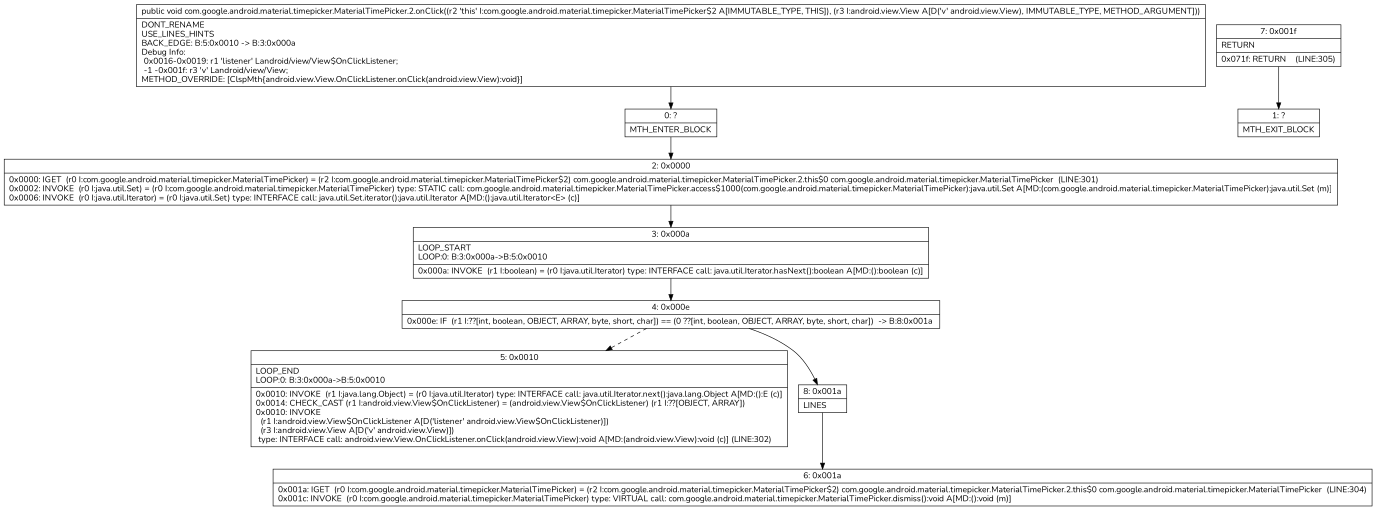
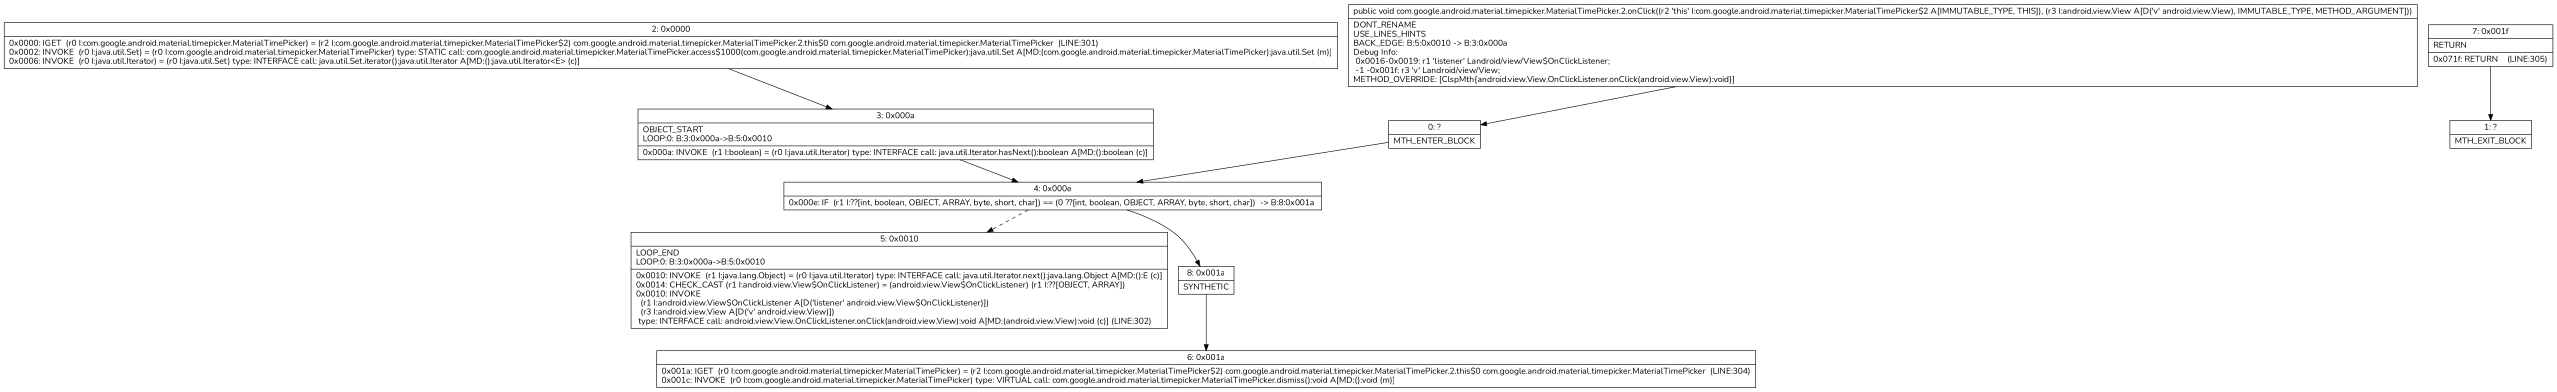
  digraph {
    fontname=Nunito
    node [fontname=Nunito shape=record]
    edge [fontname=Nunito]
    n1 [label="{0\:\ ?|MTH_ENTER_BLOCK\l}"]
    n2 [label="{2\:\ 0x0000|0x0000: IGET  (r0 I:com.google.android.material.timepicker.MaterialTimePicker) = (r2 I:com.google.android.material.timepicker.MaterialTimePicker$2) com.google.android.material.timepicker.MaterialTimePicker.2.this$0 com.google.android.material.timepicker.MaterialTimePicker  (LINE:301)\l0x0002: INVOKE  (r0 I:java.util.Set) = (r0 I:com.google.android.material.timepicker.MaterialTimePicker) type: STATIC call: com.google.android.material.timepicker.MaterialTimePicker.access$1000(com.google.android.material.timepicker.MaterialTimePicker):java.util.Set A[MD:(com.google.android.material.timepicker.MaterialTimePicker):java.util.Set (m)]\l0x0006: INVOKE  (r0 I:java.util.Iterator) = (r0 I:java.util.Set) type: INTERFACE call: java.util.Set.iterator():java.util.Iterator A[MD:():java.util.Iterator\<E\> (c)]\l}"]
-   n3 [label="{3\:\ 0x000a|LOOP_START\lLOOP:0: B:3:0x000a\-\>B:5:0x0010\l|0x000a: INVOKE  (r1 I:boolean) = (r0 I:java.util.Iterator) type: INTERFACE call: java.util.Iterator.hasNext():boolean A[MD:():boolean (c)]\l}"]
+   n3 [label="{3\:\ 0x000a|OBJECT_START\lLOOP:0: B:3:0x000a\-\>B:5:0x0010\l|0x000a: INVOKE  (r1 I:boolean) = (r0 I:java.util.Iterator) type: INTERFACE call: java.util.Iterator.hasNext():boolean A[MD:():boolean (c)]\l}"]
    n4 [label="{4\:\ 0x000e|0x000e: IF  (r1 I:??[int, boolean, OBJECT, ARRAY, byte, short, char]) == (0 ??[int, boolean, OBJECT, ARRAY, byte, short, char])  \-\> B:8:0x001a \l}"]
    n5 [label="{5\:\ 0x0010|LOOP_END\lLOOP:0: B:3:0x000a\-\>B:5:0x0010\l|0x0010: INVOKE  (r1 I:java.lang.Object) = (r0 I:java.util.Iterator) type: INTERFACE call: java.util.Iterator.next():java.lang.Object A[MD:():E (c)]\l0x0014: CHECK_CAST (r1 I:android.view.View$OnClickListener) = (android.view.View$OnClickListener) (r1 I:??[OBJECT, ARRAY]) \l0x0010: INVOKE  \l  (r1 I:android.view.View$OnClickListener A[D('listener' android.view.View$OnClickListener)])\l  (r3 I:android.view.View A[D('v' android.view.View)])\l type: INTERFACE call: android.view.View.OnClickListener.onClick(android.view.View):void A[MD:(android.view.View):void (c)] (LINE:302)\l}"]
-   n6 [label="{8\:\ 0x001a|LINES\l}"]
+   n6 [label="{8\:\ 0x001a|SYNTHETIC\l}"]
    n7 [label="{6\:\ 0x001a|0x001a: IGET  (r0 I:com.google.android.material.timepicker.MaterialTimePicker) = (r2 I:com.google.android.material.timepicker.MaterialTimePicker$2) com.google.android.material.timepicker.MaterialTimePicker.2.this$0 com.google.android.material.timepicker.MaterialTimePicker  (LINE:304)\l0x001c: INVOKE  (r0 I:com.google.android.material.timepicker.MaterialTimePicker) type: VIRTUAL call: com.google.android.material.timepicker.MaterialTimePicker.dismiss():void A[MD:():void (m)]\l}"]
    n8 [label="{7\:\ 0x001f|RETURN\l|0x071f: RETURN    (LINE:305)\l}"]
    n9 [label="{1\:\ ?|MTH_EXIT_BLOCK\l}"]
    n10 [label="{public void com.google.android.material.timepicker.MaterialTimePicker.2.onClick((r2 'this' I:com.google.android.material.timepicker.MaterialTimePicker$2 A[IMMUTABLE_TYPE, THIS]), (r3 I:android.view.View A[D('v' android.view.View), IMMUTABLE_TYPE, METHOD_ARGUMENT]))  | DONT_RENAME\lUSE_LINES_HINTS\lBACK_EDGE: B:5:0x0010 \-\> B:3:0x000a\lDebug Info:\l  0x0016\-0x0019: r1 'listener' Landroid\/view\/View$OnClickListener;\l  \-1 \-0x001f: r3 'v' Landroid\/view\/View;\lMETHOD_OVERRIDE: [ClspMth\{android.view.View.OnClickListener.onClick(android.view.View):void\}]\l}"]
-   n1 -> n2
+   n1 -> n4
    n2 -> n3
    n3 -> n4
    n4 -> n5 [style=dashed]
    n4 -> n6
    n6 -> n7
    n8 -> n9
    n10 -> n1
  }
